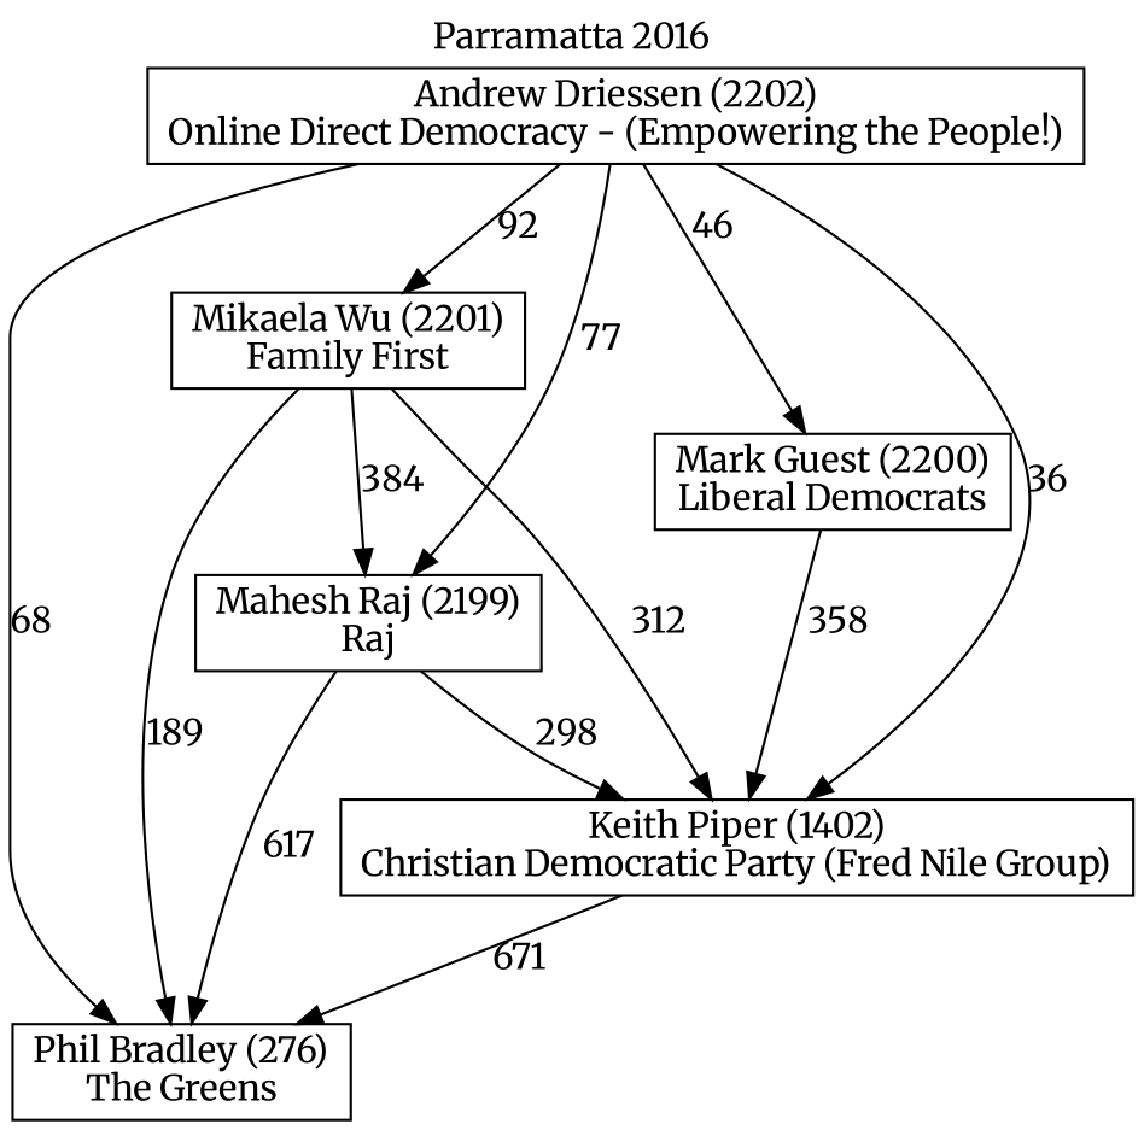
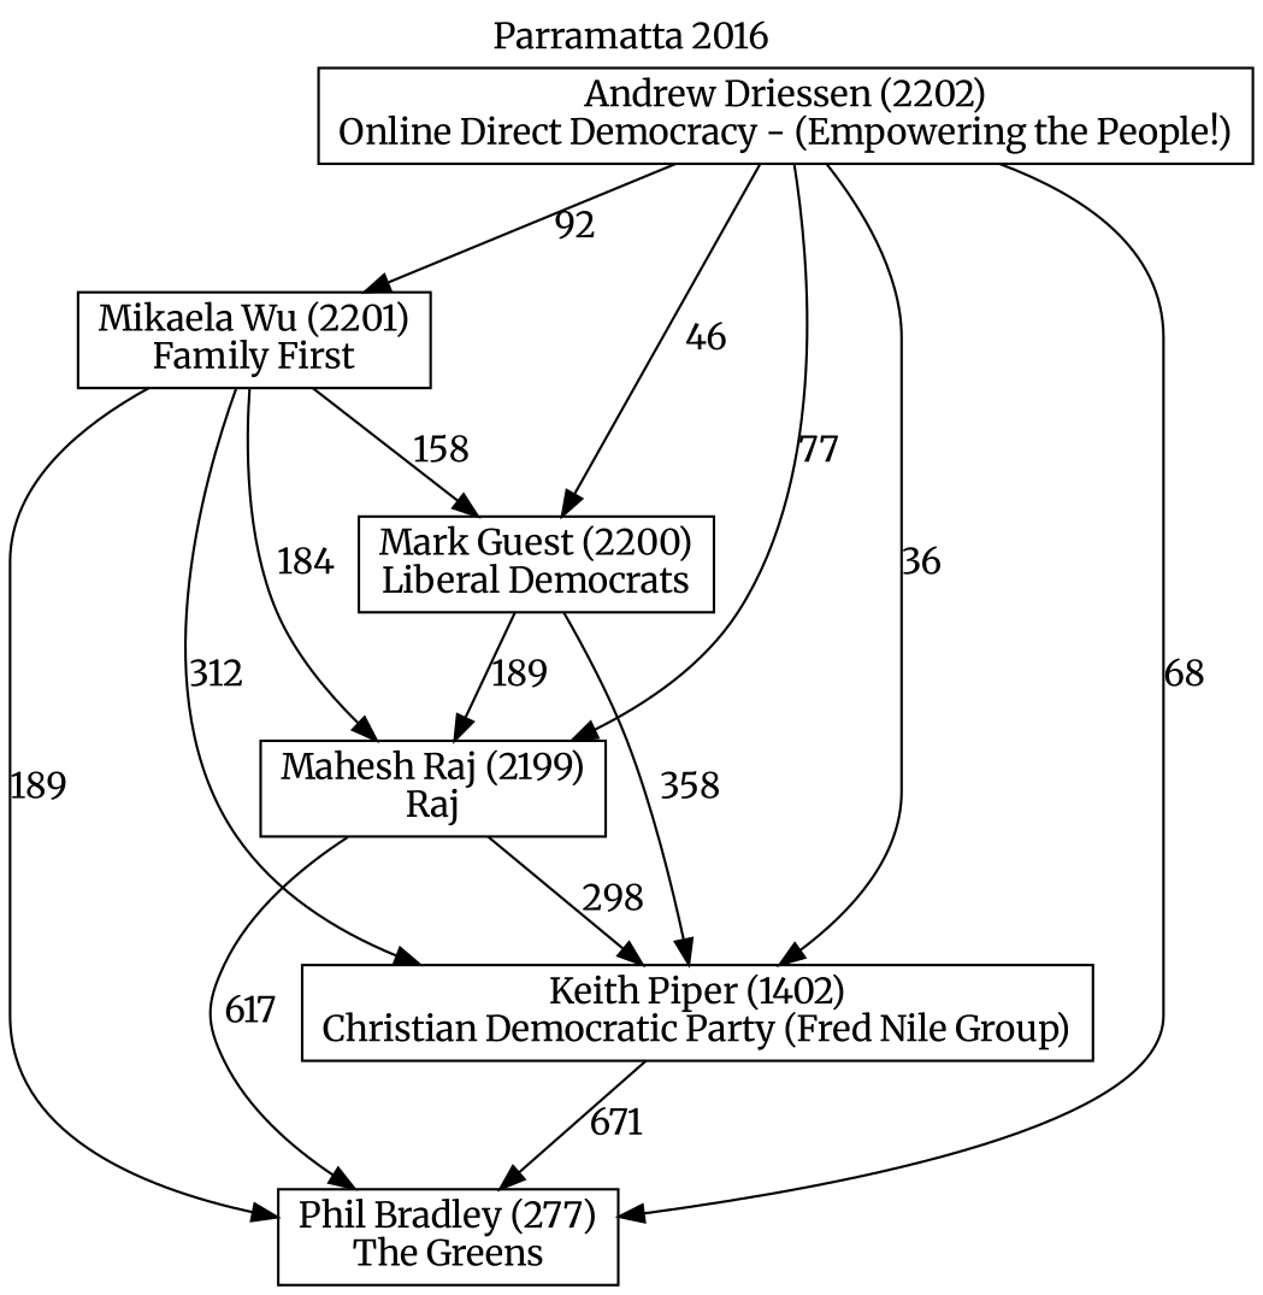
  digraph {
    fontname=Merriweather
    label="Parramatta 2016"
    labelloc=t
    mclimit=10
    node [fontname=Merriweather shape=box]
    edge [fontname=Merriweather]
    n1 [label="Mark Guest (2200)\nLiberal Democrats"]
    n2 [label="Keith Piper (1402)\nChristian Democratic Party (Fred Nile Group)"]
    n3 [label="Mahesh Raj (2199)\nRaj"]
-   n4 [label="Phil Bradley (276)\nThe Greens"]
+   n4 [label="Phil Bradley (277)\nThe Greens"]
    n5 [label="Mikaela Wu (2201)\nFamily First"]
    n6 [label="Andrew Driessen (2202)\nOnline Direct Democracy - (Empowering the People!)"]
    n1 -> n2 [label=358]
+   n1 -> n3 [label=189]
    n2 -> n4 [label=671]
    n3 -> n2 [label=298]
    n3 -> n4 [label=617]
+   n5 -> n1 [label=158]
    n5 -> n2 [label=312]
-   n5 -> n3 [label=384]
+   n5 -> n3 [label=184]
    n5 -> n4 [label=189]
    n6 -> n1 [label=46]
    n6 -> n2 [label=36]
    n6 -> n3 [label=77]
    n6 -> n4 [label=68]
    n6 -> n5 [label=92]
  }
